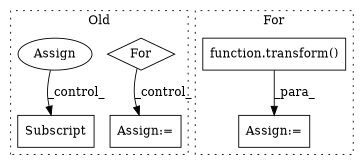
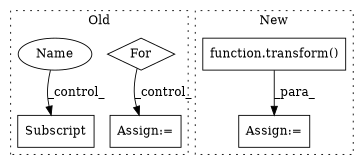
  digraph {
    node [a=68 l=3 shape=box]
    n1 [a=63 l="17,0" label=Subscript s="8656,0"]
    n2 [label="Assign:=" s=8751]
    n3 [a=107 l="4,14" label=For s="8592,8627" shape=diamond]
-   n4 [a=87 l=1 label=Assign s=8671 shape=ellipse]
+   n4 [a=87 l=1 label=Name s=8671 shape=ellipse]
    n5 [a=75 l="10,1" label="function.transform()" s="9494,9510"]
    n6 [label="Assign:=" s=9490]
    subgraph cluster_1 {
      label=Old
      style=dotted
      n1
      n2
      n3
      n4
    }
    subgraph cluster_2 {
-     label=For
+     label=New
      style=dotted
      n5
      n6
    }
    n3 -> n2 [label=_control_]
    n4 -> n1 [label=_control_]
    n5 -> n6 [label=_para_]
  }
